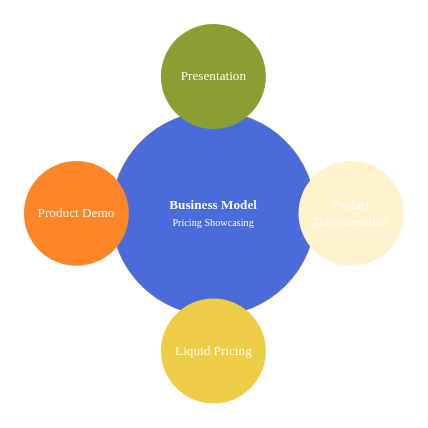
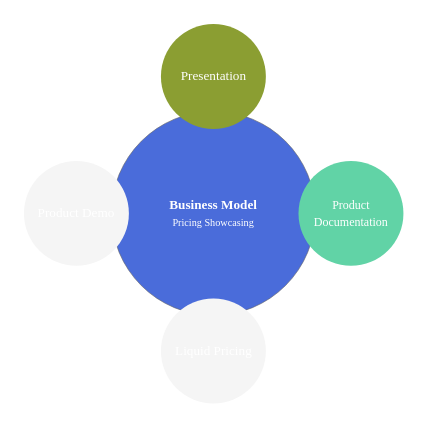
  <mxCell id="0" />
  <mxCell id="1" parent="0" />
  <mxCell id="2" value="" style="group;direction=north;aspect=fixed;" vertex="1" connectable="0" parent="1"><mxGeometry x="20" y="20" width="671" height="671" as="geometry" /></mxCell>
  <mxCell id="3" value="&lt;div&gt;&lt;b&gt;&lt;font color=&quot;#FFFFFF&quot;&gt;Business&lt;/font&gt;&lt;font color=&quot;#FFFFFF&quot;&gt; Model&lt;/font&gt;&lt;/b&gt;&lt;/div&gt;&lt;div&gt;&lt;font color=&quot;#FFFFFF&quot;&gt;&lt;font style=&quot;font-size: 17px&quot;&gt;Pricing Showcasing&lt;/font&gt;&lt;br&gt;&lt;/font&gt;&lt;/div&gt;" style="ellipse;whiteSpace=wrap;html=1;rounded=0;shadow=0;dashed=0;comic=0;fontFamily=Verdana;fontSize=22;fontColor=#0069D1;fillColor=#4a6cda;strokeColor=#666666;" parent="2" vertex="1"><mxGeometry x="165.08" y="165.08" width="339.87" height="339.87" as="geometry" /></mxCell>
  <mxCell id="4" value="&lt;font color=&quot;#FFFFFF&quot;&gt;Presentation&lt;/font&gt;" style="ellipse;whiteSpace=wrap;html=1;rounded=0;shadow=0;dashed=0;comic=0;fontFamily=Verdana;fontSize=22;fontColor=#0069D1;fillColor=#8b9e32;strokeColor=none;gradientColor=none;" parent="2" vertex="1"><mxGeometry x="247.619" y="19.421" width="174.79" height="174.79" as="geometry" /></mxCell>
- <mxCell id="5" value="&lt;font color=&quot;#FFFFFF&quot;&gt;Liquid Pricing&lt;br&gt;&lt;/font&gt;" style="ellipse;whiteSpace=wrap;html=1;rounded=0;shadow=0;dashed=0;comic=0;fontFamily=Verdana;fontSize=22;fontColor=#0069D1;fillColor=#eecd46;strokeColor=none;" parent="2" vertex="1"><mxGeometry x="247.619" y="476.789" width="174.79" height="174.79" as="geometry" /></mxCell>
- <mxCell id="6" value="&lt;font style=&quot;font-size: 20px&quot;&gt;&lt;font style=&quot;font-size: 20px&quot;&gt;&lt;font style=&quot;font-size: 20px&quot; color=&quot;#FFFFFF&quot;&gt;Product Documentation&lt;/font&gt;&lt;br&gt;&lt;/font&gt;&lt;/font&gt;" style="ellipse;whiteSpace=wrap;html=1;rounded=0;shadow=0;dashed=0;comic=0;fontFamily=Verdana;fontSize=22;fontColor=#0069D1;fillColor=#fff2cc;strokeColor=none;" parent="2" vertex="1"><mxGeometry x="476.789" y="247.619" width="174.79" height="174.79" as="geometry" /></mxCell>
- <mxCell id="7" value="&lt;font color=&quot;#FFFFFF&quot;&gt;Product Demo&lt;br&gt;&lt;/font&gt;" style="ellipse;whiteSpace=wrap;html=1;rounded=0;shadow=0;dashed=0;comic=0;fontFamily=Verdana;fontSize=22;fontColor=#0069D1;fillColor=#fc8627;strokeColor=none;" parent="2" vertex="1"><mxGeometry x="19.421" y="247.619" width="174.79" height="174.79" as="geometry" /></mxCell>
+ <mxCell id="5" value="&lt;font color=&quot;#FFFFFF&quot;&gt;Liquid Pricing&lt;br&gt;&lt;/font&gt;" style="ellipse;whiteSpace=wrap;html=1;rounded=0;shadow=0;dashed=0;comic=0;fontFamily=Verdana;fontSize=22;fontColor=#0069D1;fillColor=#f5f5f5;strokeColor=none;" parent="2" vertex="1"><mxGeometry x="247.619" y="476.789" width="174.79" height="174.79" as="geometry" /></mxCell>
+ <mxCell id="6" value="&lt;font style=&quot;font-size: 20px&quot;&gt;&lt;font style=&quot;font-size: 20px&quot;&gt;&lt;font style=&quot;font-size: 20px&quot; color=&quot;#FFFFFF&quot;&gt;Product Documentation&lt;/font&gt;&lt;br&gt;&lt;/font&gt;&lt;/font&gt;" style="ellipse;whiteSpace=wrap;html=1;rounded=0;shadow=0;dashed=0;comic=0;fontFamily=Verdana;fontSize=22;fontColor=#0069D1;fillColor=#61d3a6;strokeColor=none;" parent="2" vertex="1"><mxGeometry x="476.789" y="247.619" width="174.79" height="174.79" as="geometry" /></mxCell>
+ <mxCell id="7" value="&lt;font color=&quot;#FFFFFF&quot;&gt;Product Demo&lt;br&gt;&lt;/font&gt;" style="ellipse;whiteSpace=wrap;html=1;rounded=0;shadow=0;dashed=0;comic=0;fontFamily=Verdana;fontSize=22;fontColor=#0069D1;fillColor=#f5f5f5;strokeColor=none;" parent="2" vertex="1"><mxGeometry x="19.421" y="247.619" width="174.79" height="174.79" as="geometry" /></mxCell>
